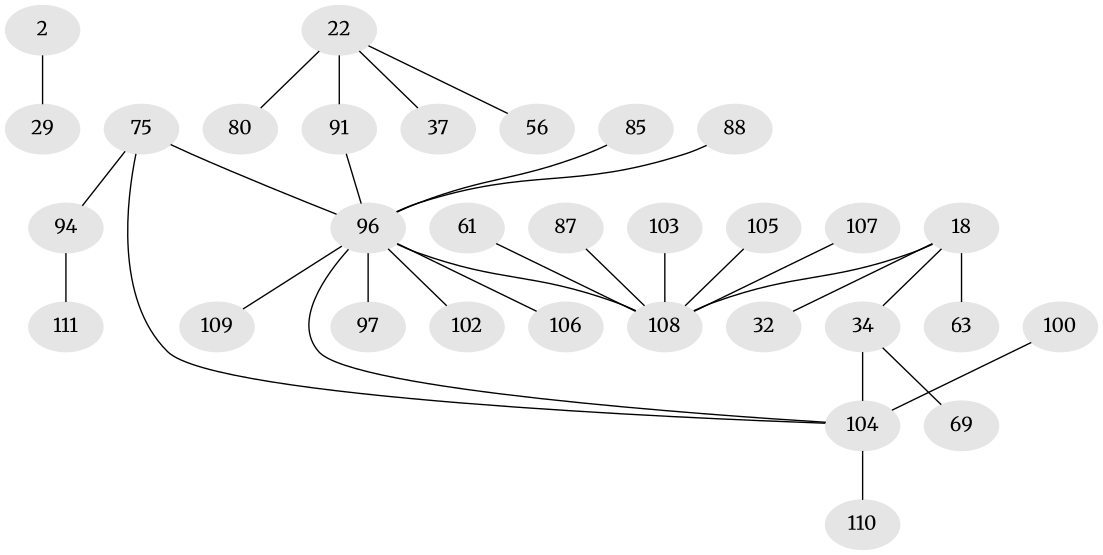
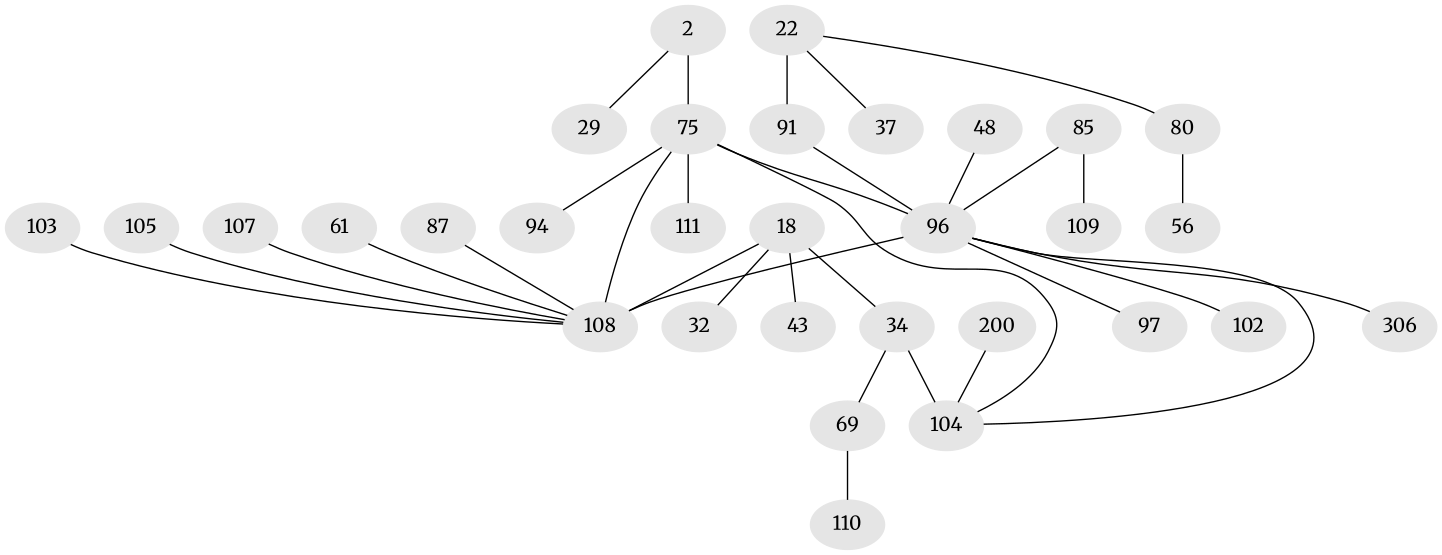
  graph {
    fontname=Merriweather
    node [color=gray90 fontname=Merriweather style=filled]
    edge [fontname=Merriweather]
    2 [super="+1"]
    29
    75 [super="+71"]
    108 [super="+99+20+39+19+40+44+52+84+90+92+7"]
    96 [super="+10+9+70+36+38+42+46+54+55+57+59+63+67+78+82"]
    104 [super="+72+83+101+14+58+60+74+81+86+93"]
    94 [super="+27"]
    111
    18 [super="+17"]
    32
    n11 [label=34 super="+15"]
-   43 [label=63]
+   43
    69
    22 [super="+21"]
    37
    56
    80
    91
    97
    102 [super="+95"]
-   106 [super="+47+77"]
+   106 [super="+47+77" label=306]
    109
    110
    61
    85
    87
-   88
-   100
+   88 [label=48]
+   100 [label=200]
    103
    105
    107
    2 -- 29
+   2 -- 75 [weight=6]
+   75 -- 108 [weight=2]
    75 -- 96 [weight=2]
    75 -- 104 [weight=2]
    75 -- 94
-   94 -- 111
+   75 -- 111
    96 -- 108 [weight=11]
    96 -- 104 [weight=2]
    96 -- 97
    96 -- 102
    96 -- 106
-   96 -- 109
-   104 -- 110
+   85 -- 109
+   69 -- 110
    18 -- 108 [weight=6]
    18 -- 32
    18 -- n11
    18 -- 43
    n11 -- 104 [weight=6]
    n11 -- 69
    22 -- 37
-   22 -- 56
+   80 -- 56
    22 -- 80
    22 -- 91 [weight=7]
    91 -- 96
    61 -- 108
    85 -- 96
    87 -- 108
    88 -- 96
    100 -- 104
    103 -- 108
    105 -- 108
    107 -- 108
  }
